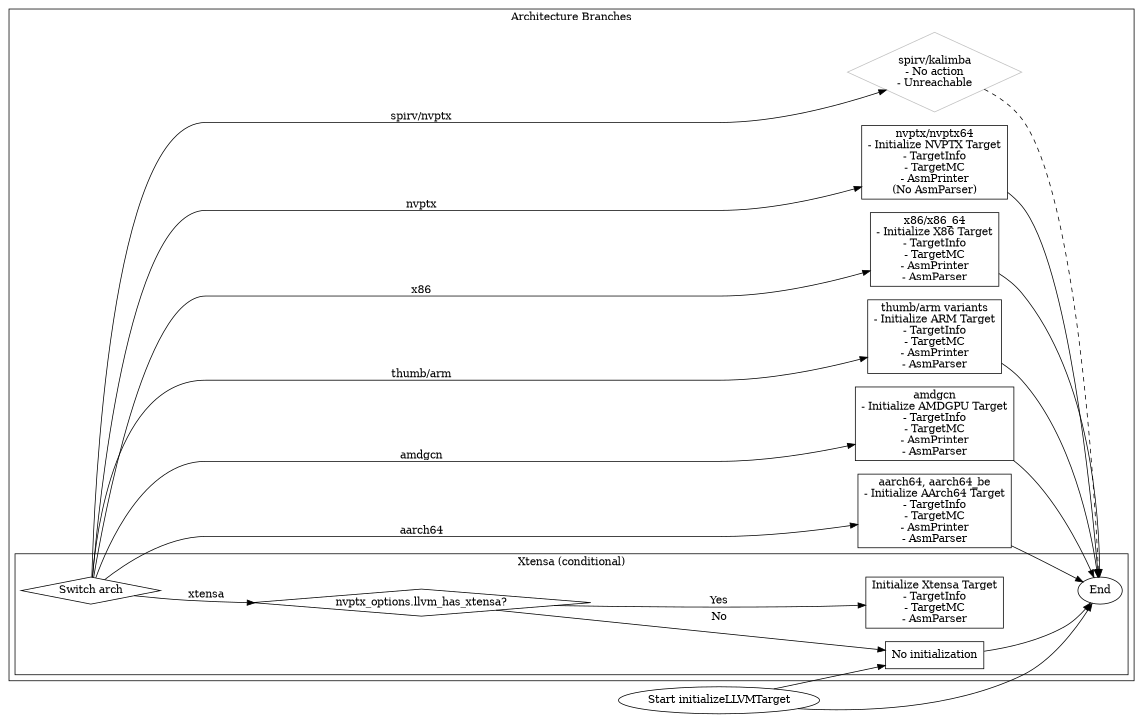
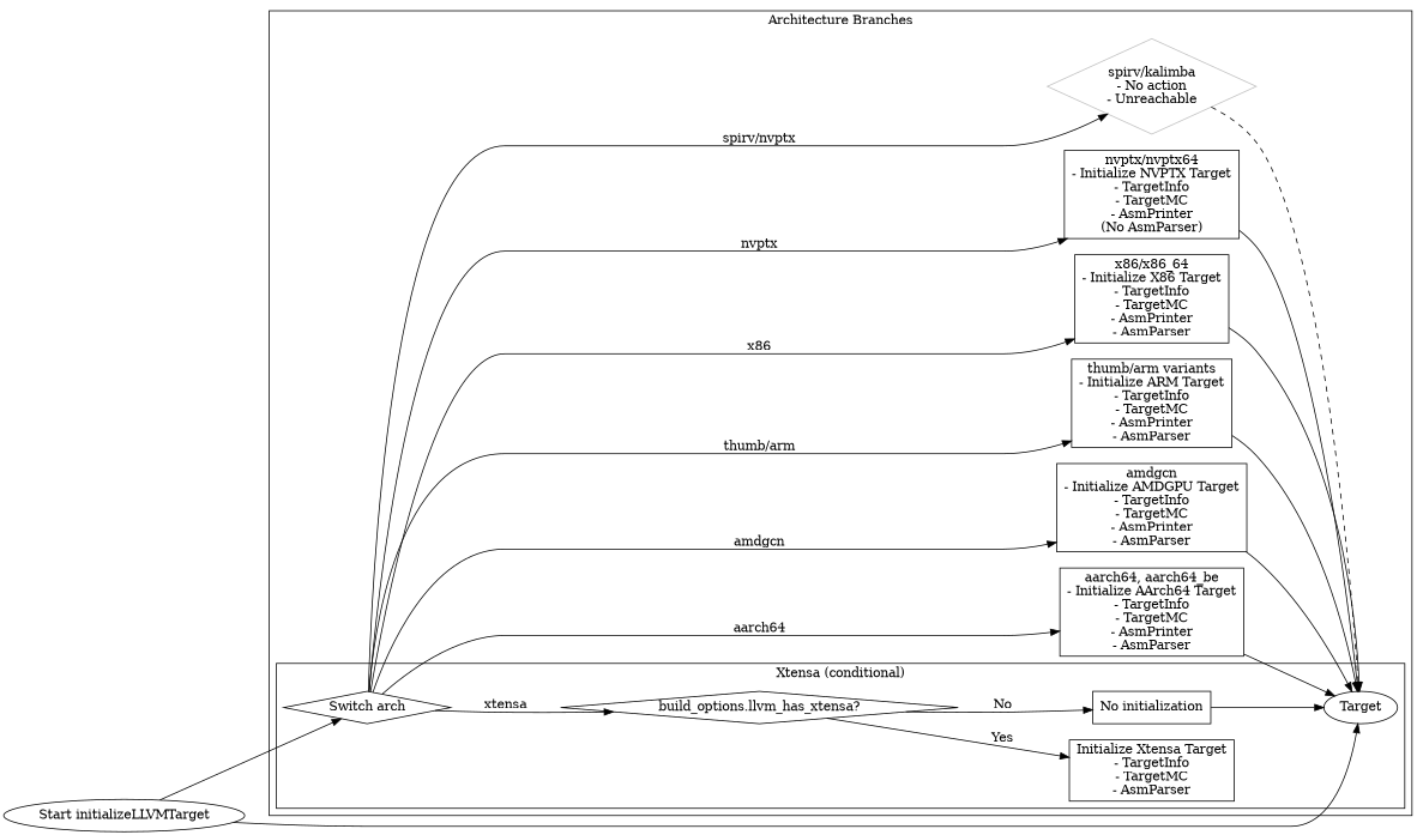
  digraph {
    rankdir=LR
    node [shape=rectangle]
    edge [minlen=2]
-   n1 [label=End shape=ellipse]
+   n1 [label=Target shape=ellipse]
    n2 [label="Switch arch" shape=diamond width=2.5]
-   n3 [label="nvptx_options.llvm_has_xtensa?" shape=diamond width=2]
+   n3 [label="build_options.llvm_has_xtensa?" shape=diamond width=2]
    n4 [label="Initialize Xtensa Target\n- TargetInfo\n- TargetMC\n- AsmParser"]
    n5 [label="No initialization"]
    n6 [label="aarch64, aarch64_be\n- Initialize AArch64 Target\n- TargetInfo\n- TargetMC\n- AsmPrinter\n- AsmParser"]
    n7 [label="amdgcn\n- Initialize AMDGPU Target\n- TargetInfo\n- TargetMC\n- AsmPrinter\n- AsmParser"]
    n8 [label="thumb/arm variants\n- Initialize ARM Target\n- TargetInfo\n- TargetMC\n- AsmPrinter\n- AsmParser"]
    n9 [label="x86/x86_64\n- Initialize X86 Target\n- TargetInfo\n- TargetMC\n- AsmPrinter\n- AsmParser"]
    n10 [label="nvptx/nvptx64\n- Initialize NVPTX Target\n- TargetInfo\n- TargetMC\n- AsmPrinter\n(No AsmParser)"]
    n11 [color=grey label="spirv/kalimba\n- No action\n- Unreachable" shape=diamond]
    n12 [label="Start initializeLLVMTarget" shape=ellipse]
    subgraph cluster_1 {
      label="Architecture Branches"
      n6
      n7
      n8
      n9
      n10
      n11
      subgraph cluster_2 {
        label="Xtensa (conditional)"
        n1
        n2
        n3
        n4
        n5
      }
    }
    n2 -> n3 [label=xtensa]
    n2 -> n6 [label=aarch64]
    n2 -> n7 [label=amdgcn]
    n2 -> n8 [label="thumb/arm"]
    n2 -> n9 [label=x86]
    n2 -> n10 [label=nvptx]
    n2 -> n11 [label="spirv/nvptx"]
    n3 -> n4 [label=Yes]
    n3 -> n5 [label=No]
    n5 -> n1
    n6 -> n1
    n7 -> n1
    n8 -> n1
    n9 -> n1
    n10 -> n1
    n11 -> n1 [style=dashed]
    n12 -> n1
-   n12 -> n5 [minlen=""]
+   n12 -> n2 [minlen=""]
  }
